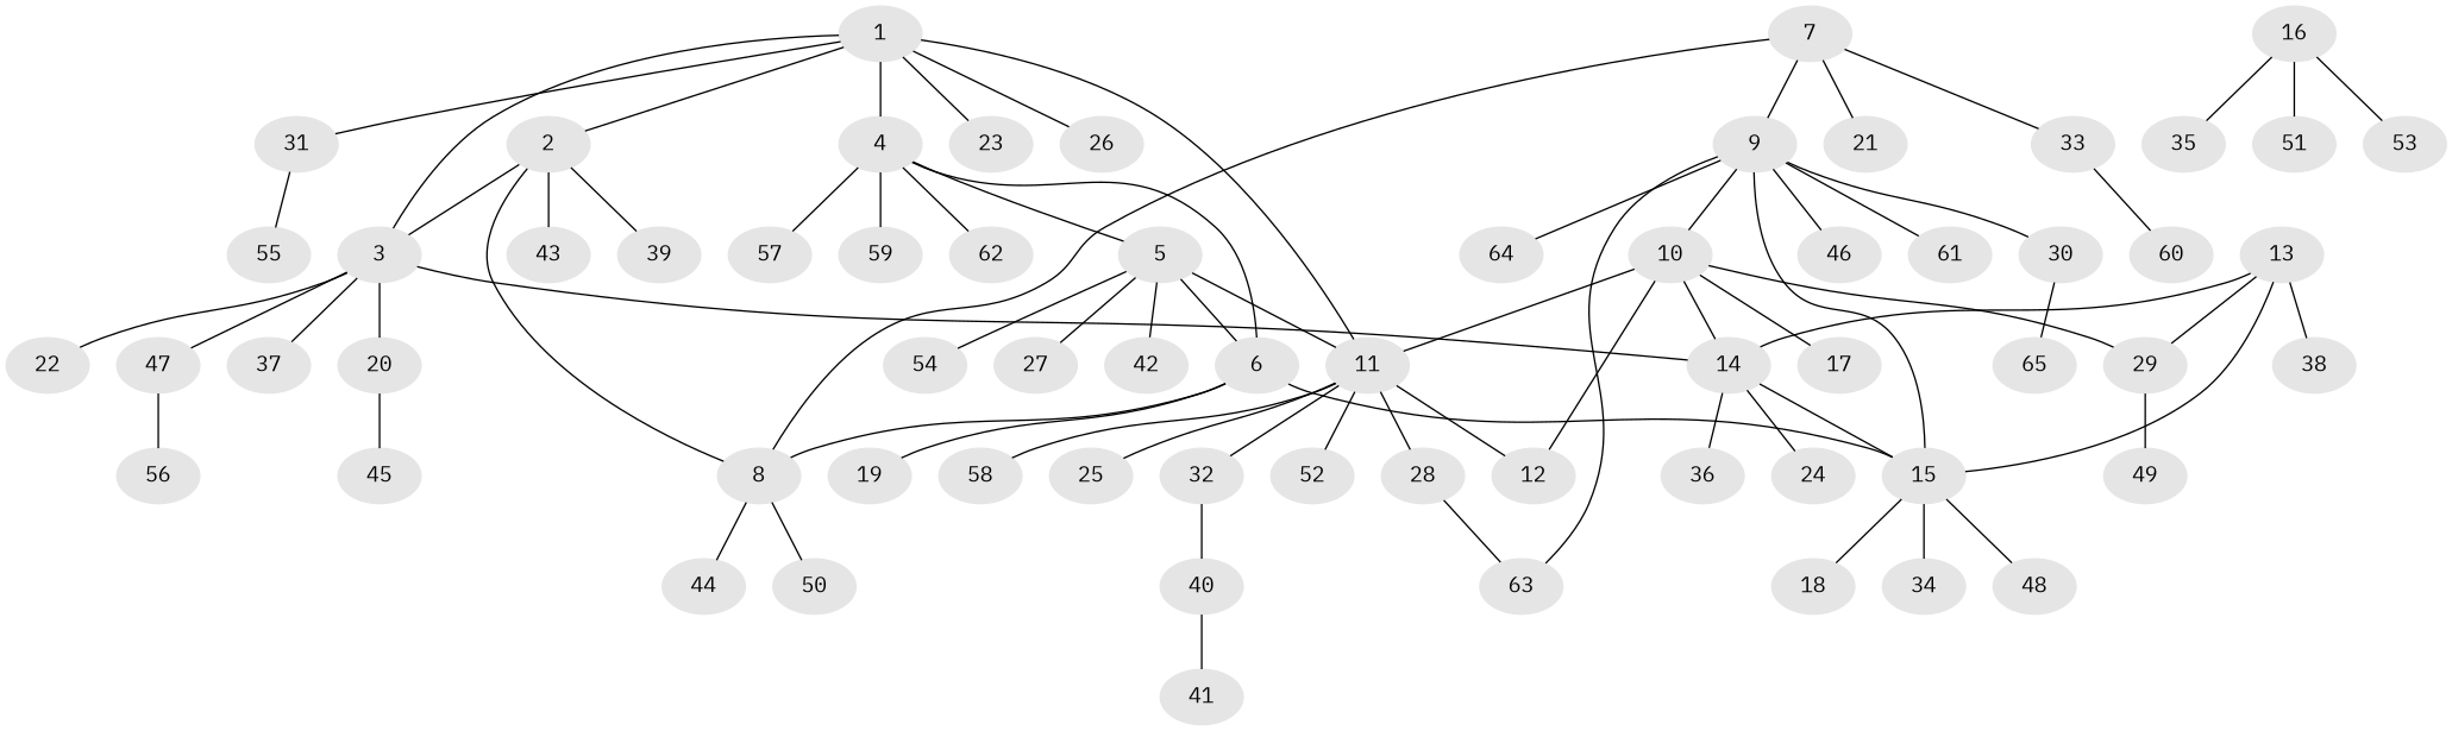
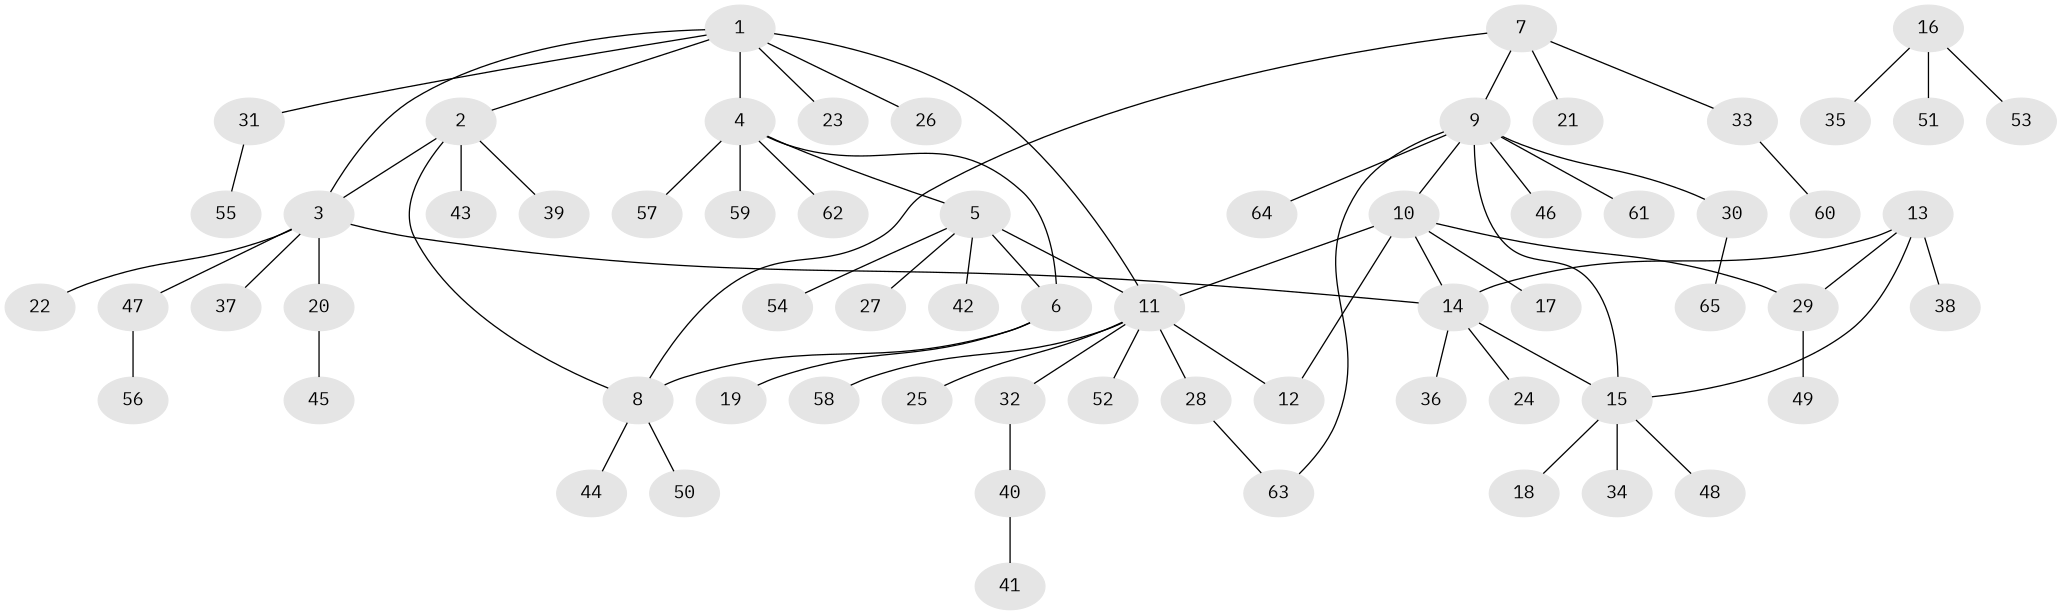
  graph {
    fontname="IBM Plex Mono"
    node [color=gray90 fontname="IBM Plex Mono" style=filled]
    edge [fontname="IBM Plex Mono"]
    1
    2
    3
    4
    11
    23
    26
    31
    8
    39
    43
    14
    20
    22
    37
    47
    5
    6
    57
    59
    62
    12
    25
    28
    32
    52
    58
    55
    44
    50
    15
    24
    36
    45
    56
    27
    42
    54
    19
    16
    35
    51
    53
    18
    34
    48
    7
    9
    21
    33
    10
    30
    46
    61
    63
    64
    60
    17
    29
    65
    49
    40
    13
    38
    41
    1 -- 2
    1 -- 3
    1 -- 4
    1 -- 11
    1 -- 23
    1 -- 26
    1 -- 31
    2 -- 3
    2 -- 8
    2 -- 39
    2 -- 43
    3 -- 14
    3 -- 20
    3 -- 22
    3 -- 37
    3 -- 47
    4 -- 5
    4 -- 6
    4 -- 57
    4 -- 59
    4 -- 62
    11 -- 12
    11 -- 25
    11 -- 28
    11 -- 32
    11 -- 52
    11 -- 58
    31 -- 55
    8 -- 44
    8 -- 50
    14 -- 15
    14 -- 24
    14 -- 36
    20 -- 45
    47 -- 56
    5 -- 11
    5 -- 6
    5 -- 27
    5 -- 42
    5 -- 54
    6 -- 8
-   6 -- 15
    6 -- 19
    28 -- 63
    32 -- 40
    15 -- 18
    15 -- 34
    15 -- 48
    16 -- 35
    16 -- 51
    16 -- 53
    7 -- 8
    7 -- 9
    7 -- 21
    7 -- 33
    9 -- 15
    9 -- 10
    9 -- 30
    9 -- 46
    9 -- 61
    9 -- 63
    9 -- 64
    33 -- 60
    10 -- 11
    10 -- 14
    10 -- 12
    10 -- 17
    10 -- 29
    30 -- 65
    29 -- 49
    40 -- 41
    13 -- 14
    13 -- 15
    13 -- 29
    13 -- 38
  }
